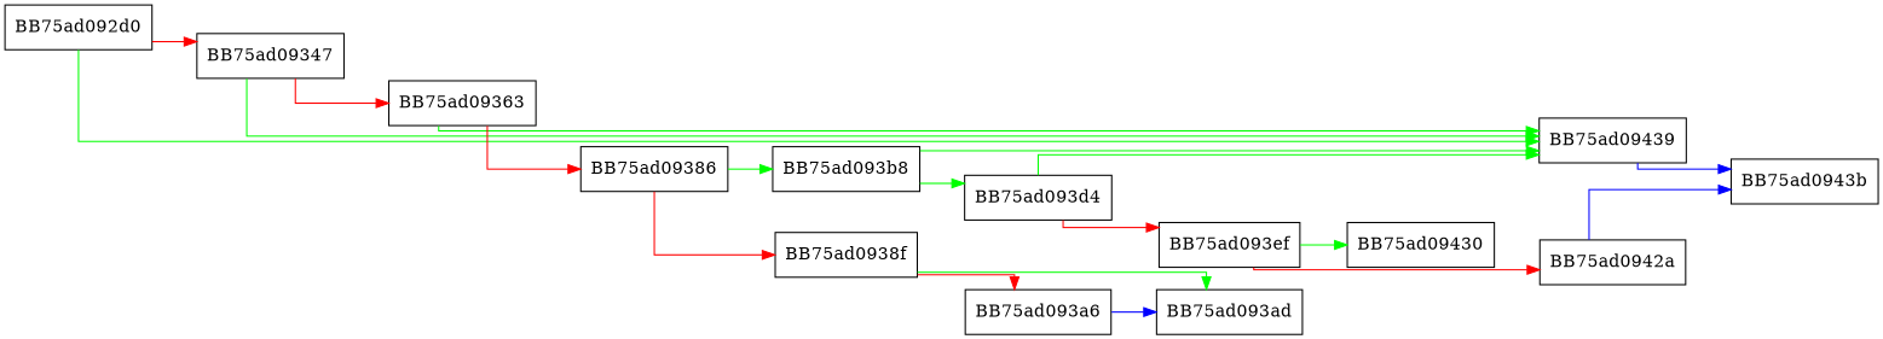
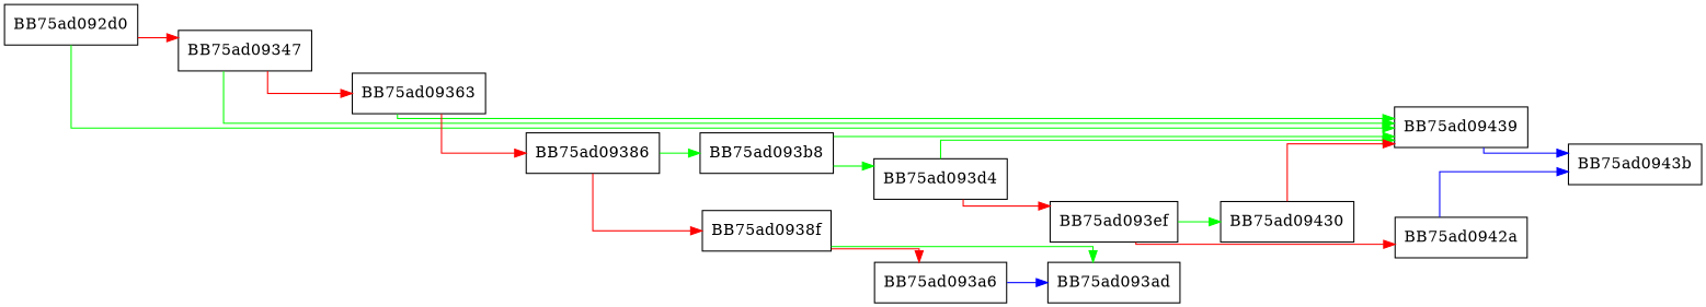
  digraph {
    rankdir=LR
    splines=ortho
    node [shape=box]
    edge [color=green]
    BB75ad092d0
    BB75ad09439
    BB75ad09347
    BB75ad0943b
    BB75ad09363
    BB75ad09386
    BB75ad093b8
    BB75ad0938f
    BB75ad093d4
    BB75ad093ad
    BB75ad093a6
    BB75ad093ef
    BB75ad09430
    BB75ad0942a
    BB75ad092d0 -> BB75ad09439
    BB75ad092d0 -> BB75ad09347 [color=red]
    BB75ad09439 -> BB75ad0943b [color=blue]
    BB75ad09347 -> BB75ad09439
    BB75ad09347 -> BB75ad09363 [color=red]
    BB75ad09363 -> BB75ad09439
    BB75ad09363 -> BB75ad09386 [color=red]
    BB75ad09386 -> BB75ad093b8
    BB75ad09386 -> BB75ad0938f [color=red]
    BB75ad093b8 -> BB75ad09439
    BB75ad093b8 -> BB75ad093d4
    BB75ad0938f -> BB75ad093ad
    BB75ad0938f -> BB75ad093a6 [color=red]
    BB75ad093d4 -> BB75ad09439
    BB75ad093d4 -> BB75ad093ef [color=red]
    BB75ad093a6 -> BB75ad093ad [color=blue]
    BB75ad093ef -> BB75ad09430
    BB75ad093ef -> BB75ad0942a [color=red]
+   BB75ad09430 -> BB75ad09439 [color=red]
    BB75ad0942a -> BB75ad0943b [color=blue]
  }
